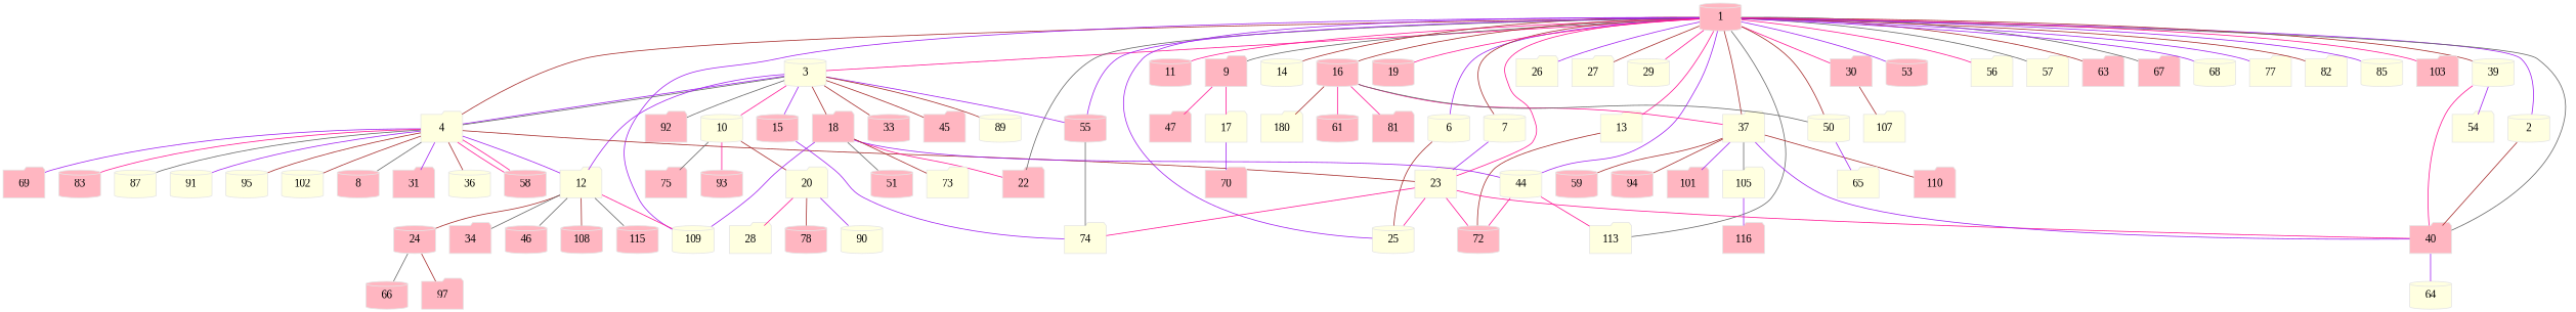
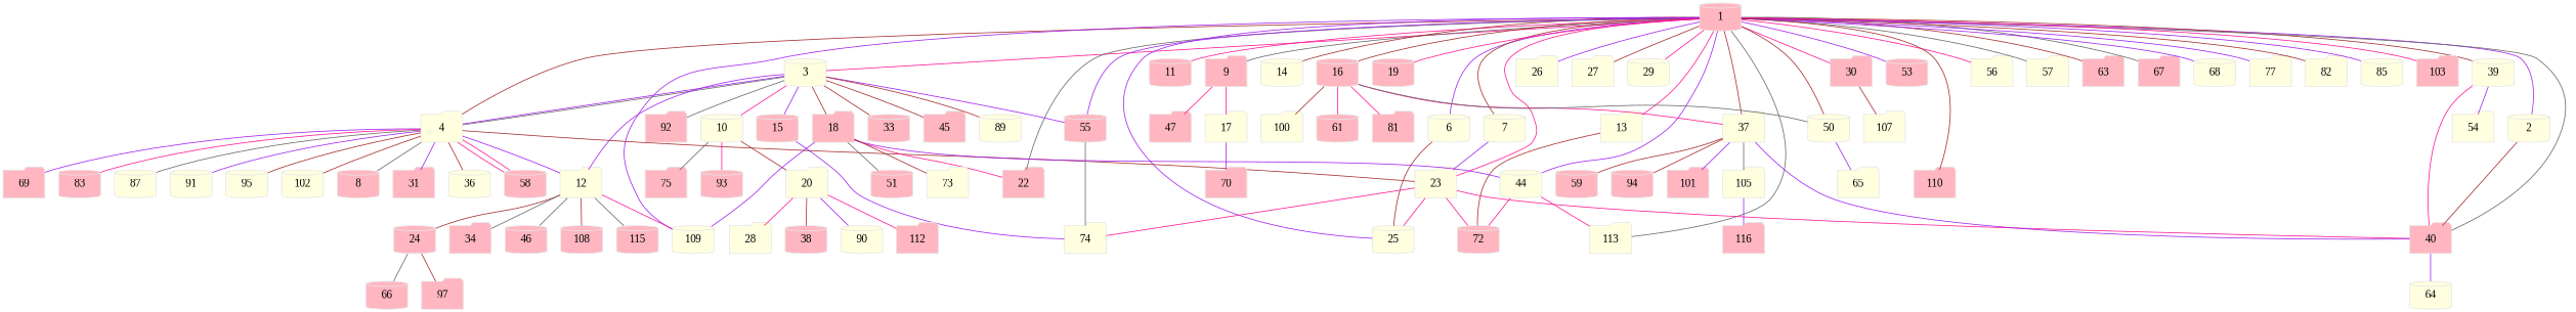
  graph {
    fontname="Liberation Serif"
    node [color=gray90 fillcolor=lightpink fontname="Liberation Serif" shape=cylinder style=filled]
    edge [color=brown fontname="Liberation Serif"]
    1 [super="+86"]
    2 [fillcolor=lightyellow]
    3 [fillcolor=lightyellow super="+49"]
    4 [fillcolor=lightyellow shape=folder super="+52"]
    6 [fillcolor=lightyellow super="+98"]
    7 [fillcolor=lightyellow]
    9 [shape=folder]
    11
    13 [fillcolor=lightyellow shape=folder super="+88"]
    14 [fillcolor=lightyellow]
    16 [super="+21"]
    19
    22 [shape=folder]
    23 [fillcolor=lightyellow shape=folder super="+43"]
    25 [fillcolor=lightyellow]
    26 [fillcolor=lightyellow shape=folder]
    27 [fillcolor=lightyellow shape=folder]
    29 [fillcolor=lightyellow]
    30 [shape=folder]
    37 [fillcolor=lightyellow shape=folder super="+106"]
    39 [fillcolor=lightyellow]
    40 [shape=folder super="+79"]
    44 [fillcolor=lightyellow super="+118"]
    50 [fillcolor=lightyellow super="+96"]
    53
    55
    56 [fillcolor=lightyellow shape=folder]
    57 [fillcolor=lightyellow shape=folder super="+62"]
    63 [shape=folder]
    67 [shape=folder]
    68 [fillcolor=lightyellow]
    77 [fillcolor=lightyellow shape=folder]
    82 [fillcolor=lightyellow shape=folder]
    85 [fillcolor=lightyellow]
    103 [shape=folder]
    109 [fillcolor=lightyellow]
    110 [shape=folder]
    113 [fillcolor=lightyellow shape=folder super="+117"]
    10 [fillcolor=lightyellow super="+45"]
    12 [fillcolor=lightyellow shape=folder super="+35"]
    15 [super="+48"]
    18 [shape=folder super="+60"]
    33
    n44 [label=45 shape=folder]
    89 [fillcolor=lightyellow]
    92 [shape=folder]
    8
    31 [shape=folder super="+32"]
    36 [fillcolor=lightyellow]
    58
    69 [shape=folder]
    83
    87 [fillcolor=lightyellow]
    91 [fillcolor=lightyellow super="+104"]
    95 [fillcolor=lightyellow]
    102 [fillcolor=lightyellow]
    17 [fillcolor=lightyellow shape=folder super="+38"]
    47 [shape=folder]
    72
    61
    81 [shape=folder]
-   100 [fillcolor=lightyellow shape=folder label=180]
+   100 [fillcolor=lightyellow shape=folder]
    74 [fillcolor=lightyellow shape=folder]
    107 [fillcolor=lightyellow shape=folder super="+111"]
    59
    94
    101 [shape=folder]
    105 [fillcolor=lightyellow shape=folder super="+119"]
    54 [fillcolor=lightyellow shape=folder super="+76"]
    64 [fillcolor=lightyellow]
    65 [fillcolor=lightyellow shape=folder]
    20 [fillcolor=lightyellow shape=folder super="+71"]
    75 [shape=folder super="+84"]
    93
    24 [super="+114"]
    34 [shape=folder]
    46
    108
    115
    51 [super="+80"]
    73 [fillcolor=lightyellow shape=folder]
    70 [shape=folder]
    28 [fillcolor=lightyellow shape=folder]
-   78
+   78 [label=38]
    90 [fillcolor=lightyellow]
+   112 [shape=folder]
    66
    97 [shape=folder]
    116 [shape=folder]
    1 -- 2 [color=purple]
    1 -- 3 [color=deeppink]
    1 -- 4
    1 -- 6 [color=purple]
    1 -- 7
    1 -- 9 [color=gray40]
    1 -- 11 [color=deeppink]
    1 -- 13 [color=deeppink]
    1 -- 14
    1 -- 16
    1 -- 19 [color=deeppink]
    1 -- 22 [color=gray40]
    1 -- 23 [color=deeppink]
    1 -- 25 [color=purple]
    1 -- 26 [color=purple]
    1 -- 27
    1 -- 29 [color=deeppink]
    1 -- 30 [color=deeppink]
    1 -- 37
    1 -- 39
    1 -- 40 [color=gray40]
    1 -- 44 [color=purple]
    1 -- 50
    1 -- 53 [color=purple]
    1 -- 55 [color=purple]
    1 -- 56 [color=deeppink]
    1 -- 57 [color=gray40]
    1 -- 63
    1 -- 67 [color=gray40]
    1 -- 68 [color=purple]
    1 -- 77 [color=purple]
    1 -- 82
    1 -- 85 [color=purple]
    1 -- 103 [color=deeppink]
    1 -- 109 [color=purple]
-   37 -- 110
+   1 -- 110
    1 -- 113 [color=gray40]
    2 -- 40
    3 -- 4 [color=purple]
    3 -- 4 [color=gray40]
    3 -- 55 [color=purple]
    3 -- 10 [color=deeppink]
    3 -- 12 [color=purple]
    3 -- 15 [color=purple]
    3 -- 18
    3 -- 33
    3 -- n44
    3 -- 89
    3 -- 92 [color=gray40]
    4 -- 23
    4 -- 12 [color=purple]
    4 -- 8 [color=gray40]
    4 -- 31 [color=purple]
    4 -- 36
    4 -- 58 [color=deeppink]
    4 -- 58 [color=deeppink]
    4 -- 69 [color=purple]
    4 -- 83 [color=deeppink]
    4 -- 87 [color=gray40]
    4 -- 91 [color=purple]
    4 -- 95
    4 -- 102
    6 -- 25
    7 -- 23 [color=purple]
    9 -- 17 [color=deeppink]
    9 -- 47 [color=deeppink]
    13 -- 72
    16 -- 37 [color=deeppink]
    16 -- 50 [color=gray40]
    16 -- 61 [color=deeppink]
    16 -- 81 [color=deeppink]
    16 -- 100
    23 -- 25 [color=deeppink]
    23 -- 40 [color=deeppink]
    23 -- 72 [color=deeppink]
    23 -- 74 [color=deeppink]
    30 -- 107
    37 -- 40 [color=purple]
    37 -- 59
    37 -- 94
    37 -- 101 [color=purple]
    37 -- 105 [color=gray40]
    39 -- 40 [color=deeppink]
    39 -- 54 [color=purple]
    40 -- 64 [color=purple]
    44 -- 113 [color=deeppink]
    44 -- 72 [color=deeppink]
    50 -- 65 [color=purple]
    55 -- 74 [color=gray40]
    10 -- 20
    10 -- 75 [color=gray40]
    10 -- 93 [color=deeppink]
    12 -- 109 [color=deeppink]
    12 -- 24
    12 -- 34 [color=gray40]
    12 -- 46 [color=gray40]
    12 -- 108
    12 -- 115 [color=gray40]
    15 -- 74 [color=purple]
    18 -- 22 [color=deeppink]
    18 -- 44 [color=purple]
    18 -- 109 [color=purple]
    18 -- 51 [color=gray40]
    18 -- 73
    17 -- 70 [color=purple]
    105 -- 116 [color=purple]
    20 -- 28 [color=deeppink]
    20 -- 78
    20 -- 90 [color=purple]
+   20 -- 112 [color=deeppink]
    24 -- 66 [color=gray40]
    24 -- 97
  }
